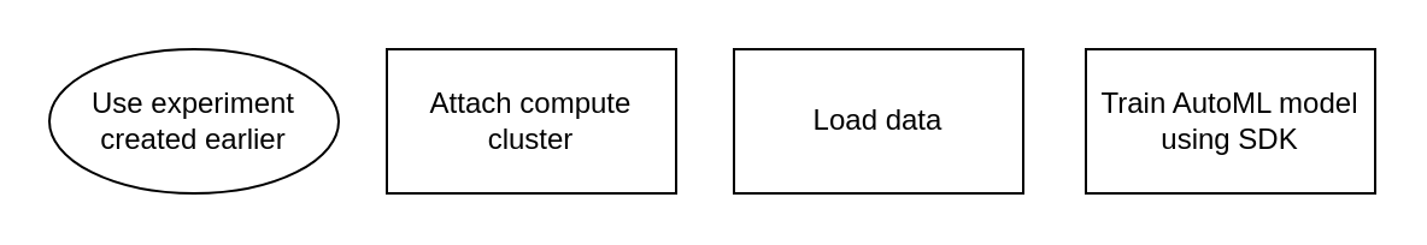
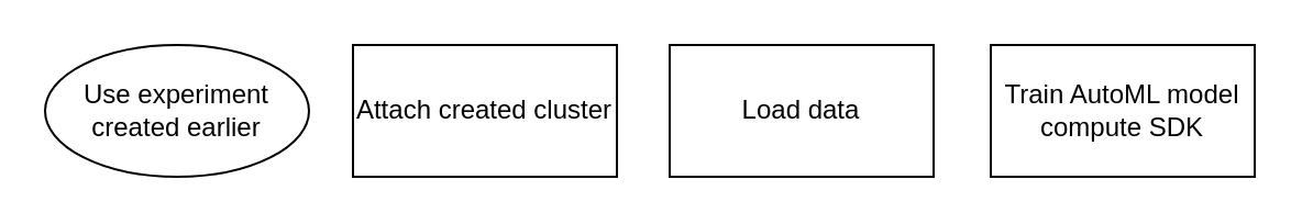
  <mxCell id="0" />
  <mxCell id="1" parent="0" />
  <mxCell id="2" value="Load data" style="rounded=0;whiteSpace=wrap;html=1;" vertex="1" parent="1"><mxGeometry x="304" y="20" width="120" height="60" as="geometry" /></mxCell>
  <mxCell id="3" value="Use experiment created earlier" style="ellipse;whiteSpace=wrap;html=1;" vertex="1" parent="1"><mxGeometry x="20" y="20" width="120" height="60" as="geometry" /></mxCell>
- <mxCell id="4" value="Attach compute cluster" style="rounded=0;whiteSpace=wrap;html=1;" vertex="1" parent="1"><mxGeometry x="160" y="20" width="120" height="60" as="geometry" /></mxCell>
- <mxCell id="5" value="Train AutoML model using SDK" style="rounded=0;whiteSpace=wrap;html=1;" vertex="1" parent="1"><mxGeometry x="450" y="20" width="120" height="60" as="geometry" /></mxCell>
+ <mxCell id="4" value="Attach created cluster" style="rounded=0;whiteSpace=wrap;html=1;" vertex="1" parent="1"><mxGeometry x="160" y="20" width="120" height="60" as="geometry" /></mxCell>
+ <mxCell id="5" value="Train AutoML model compute SDK" style="rounded=0;whiteSpace=wrap;html=1;" vertex="1" parent="1"><mxGeometry x="450" y="20" width="120" height="60" as="geometry" /></mxCell>
